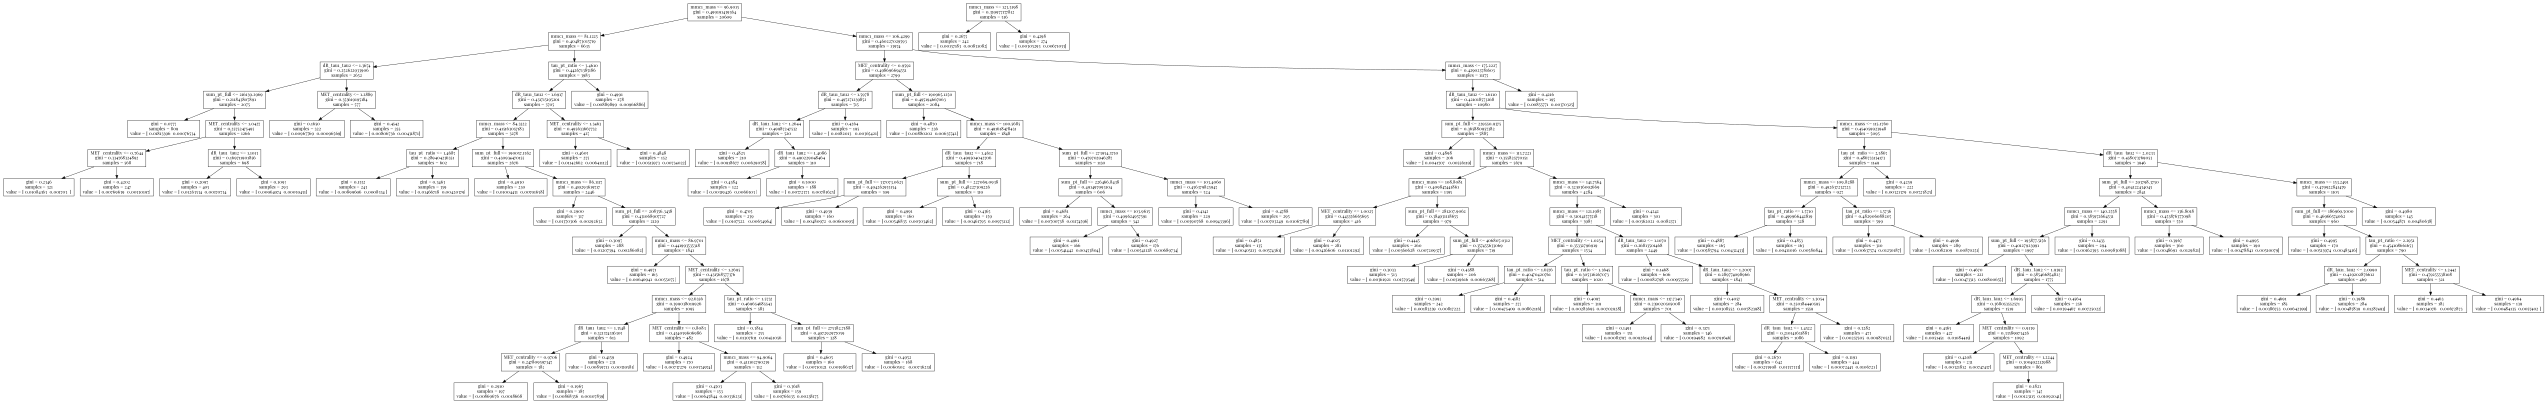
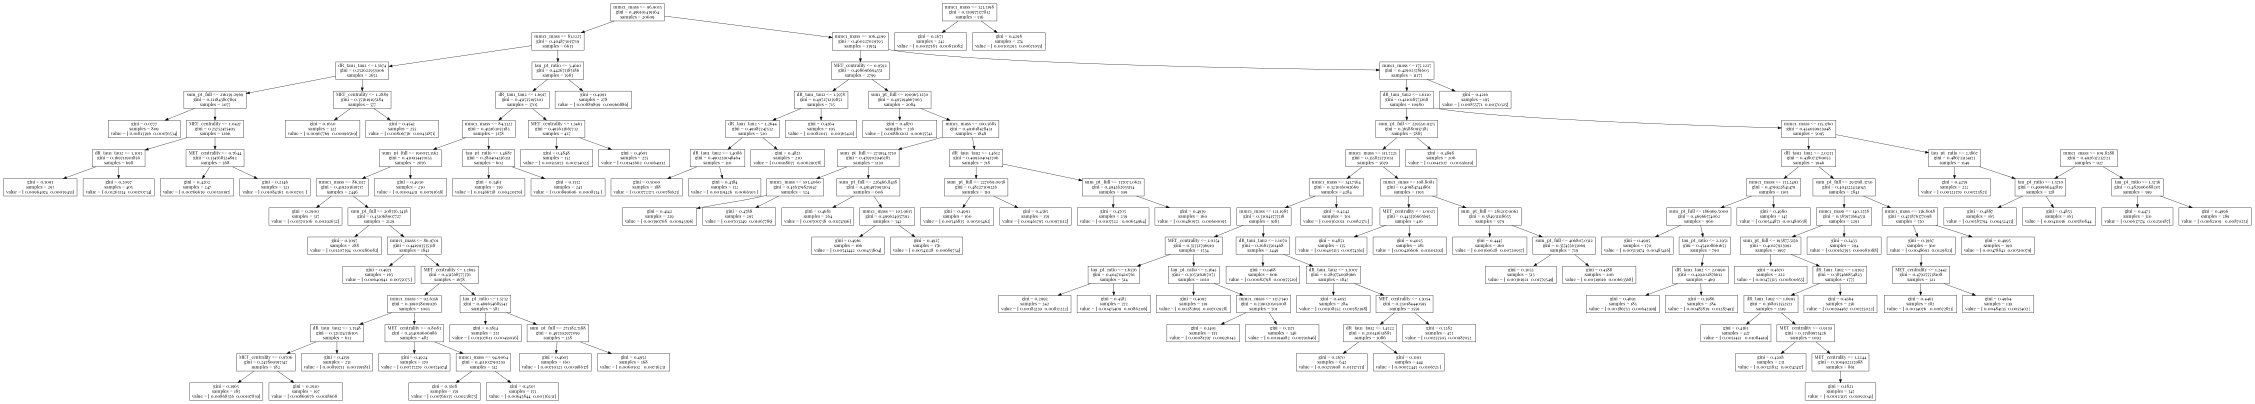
  digraph {
    fontname="Playfair Display"
    node [fontname="Playfair Display" shape=box]
    edge [fontname="Playfair Display"]
    n1 [label="mmc1_mass <= 96.9015\ngini = 0.499191439364\nsamples = 20609"]
    n2 [label="mmc1_mass <= 81.1225\ngini = 0.404873015719\nsamples = 6635"]
    n3 [label="mmc1_mass <= 106.4299\ngini = 0.460227029593\nsamples = 13974"]
    n4 [label="dR_tau1_tau2 <= 1.3674\ngini = 0.252622933906\nsamples = 2652"]
    n5 [label="tau_pt_ratio <= 3.4610\ngini = 0.442671385186\nsamples = 3983"]
    n6 [label="MET_centrality <= 0.9592\ngini = 0.498696694551\nsamples = 2799"]
    n7 [label="mmc1_mass <= 175.2227\ngini = 0.429023781603\nsamples = 11175"]
    n8 [label="sum_pt_full <= 216139.2969\ngini = 0.211843807891\nsamples = 2075"]
    n9 [label="MET_centrality <= 1.2889\ngini = 0.353619195184\nsamples = 577"]
    n10 [label="dR_tau1_tau2 <= 1.6917\ngini = 0.431715195201\nsamples = 3705"]
    n11 [label="gini = 0.4991\nsamples = 278\nvalue = [ 0.00889899  0.00966886]"]
    n12 [label="gini = 0.0777\nsamples = 809\nvalue = [ 0.01813396  0.00076534]"]
    n13 [label="MET_centrality <= 1.0427\ngini = 0.25752475495\nsamples = 1266"]
    n14 [label="gini = 0.1650\nsamples = 322\nvalue = [ 0.00967769  0.00096569]"]
    n15 [label="gini = 0.4542\nsamples = 255\nvalue = [ 0.00806736  0.00431871]"]
    n16 [label="MET_centrality <= 0.7644\ngini = 0.334768324892\nsamples = 568"]
    n17 [label="dR_tau1_tau2 <= 1.1013\ngini = 0.169711901856\nsamples = 698"]
    n18 [label="gini = 0.2346\nsamples = 321\nvalue = [ 0.01084363  0.001703  ]"]
    n19 [label="gini = 0.4202\nsamples = 247\nvalue = [ 0.00769639  0.00330197]"]
    n20 [label="gini = 0.2097\nsamples = 405\nvalue = [ 0.01263534  0.00170734]"]
    n21 [label="gini = 0.1093\nsamples = 293\nvalue = [ 0.00964974  0.00059451]"]
    n22 [label="mmc1_mass <= 84.3322\ngini = 0.415163057183\nsamples = 3278"]
    n23 [label="MET_centrality <= 1.3463\ngini = 0.495633667732\nsamples = 427"]
    n24 [label="tau_pt_ratio <= 1.4687\ngini = 0.289404236351\nsamples = 602"]
    n25 [label="sum_pt_full <= 190057.1562\ngini = 0.430934470155\nsamples = 2676"]
    n26 [label="gini = 0.4605\nsamples = 275\nvalue = [ 0.01142662  0.00641112]"]
    n27 [label="gini = 0.4848\nsamples = 152\nvalue = [ 0.00515973  0.00734022]"]
    n28 [label="gini = 0.1552\nsamples = 243\nvalue = [ 0.00899696  0.0008334 ]"]
    n29 [label="gini = 0.3463\nsamples = 359\nvalue = [ 0.01466718  0.00420379]"]
    n30 [label="gini = 0.4930\nsamples = 230\nvalue = [ 0.01004431  0.00791658]"]
    n31 [label="mmc1_mass <= 86.1117\ngini = 0.419293619717\nsamples = 2446"]
    n32 [label="gini = 0.2900\nsamples = 317\nvalue = [ 0.01370306  0.00292632]"]
    n33 [label="sum_pt_full <= 208356.3438\ngini = 0.431068907727\nsamples = 2129"]
    n34 [label="gini = 0.3097\nsamples = 288\nvalue = [ 0.01207394  0.00286082]"]
    n35 [label="mmc1_mass <= 86.9701\ngini = 0.441993535318\nsamples = 1841"]
    n36 [label="gini = 0.4971\nsamples = 163\nvalue = [ 0.00640941  0.0055075 ]"]
    n37 [label="MET_centrality <= 1.2695\ngini = 0.431568577376\nsamples = 1678"]
    n38 [label="mmc1_mass <= 92.6356\ngini = 0.399038019926\nsamples = 1095"]
    n39 [label="tau_pt_ratio <= 1.5732\ngini = 0.469654685543\nsamples = 583"]
    n40 [label="dR_tau1_tau2 <= 1.3548\ngini = 0.321374336305\nsamples = 613"]
    n41 [label="MET_centrality <= 0.8083\ngini = 0.454059606986\nsamples = 482"]
    n42 [label="gini = 0.3814\nsamples = 255\nvalue = [ 0.01307611  0.00451056]"]
    n43 [label="sum_pt_full <= 275382.7188\ngini = 0.497292977059\nsamples = 328"]
    n44 [label="MET_centrality <= 0.9706\ngini = 0.247809597347\nsamples = 382"]
    n45 [label="gini = 0.4159\nsamples = 231\nvalue = [ 0.00859711  0.00359581]"]
    n46 [label="gini = 0.4924\nsamples = 170\nvalue = [ 0.00737279  0.00574974]"]
    n47 [label="mmc1_mass <= 94.9064\ngini = 0.411102790239\nsamples = 312"]
    n48 [label="gini = 0.2910\nsamples = 197\nvalue = [ 0.00869676  0.0018668 ]"]
    n49 [label="gini = 0.1965\nsamples = 185\nvalue = [ 0.00868356  0.00107839]"]
    n50 [label="gini = 0.4503\nsamples = 153\nvalue = [ 0.00645844  0.00336231]"]
    n51 [label="gini = 0.3618\nsamples = 159\nvalue = [ 0.00766135  0.00238175]"]
    n52 [label="gini = 0.4605\nsamples = 160\nvalue = [ 0.00710121  0.00398637]"]
    n53 [label="gini = 0.4952\nsamples = 168\nvalue = [ 0.0060502   0.00736231]"]
    n54 [label="dR_tau1_tau2 <= 1.5978\ngini = 0.497271239852\nsamples = 715"]
    n55 [label="sum_pt_full <= 190965.1250\ngini = 0.495194667063\nsamples = 2084"]
    n56 [label="dR_tau1_tau2 <= 1.6110\ngini = 0.421018573268\nsamples = 10980"]
    n57 [label="gini = 0.4216\nsamples = 195\nvalue = [ 0.00855771  0.00370325]"]
    n58 [label="dR_tau1_tau2 <= 1.2644\ngini = 0.49987247532\nsamples = 520"]
    n59 [label="gini = 0.4264\nsamples = 195\nvalue = [ 0.0082013   0.00365421]"]
    n60 [label="gini = 0.4870\nsamples = 236\nvalue = [ 0.00880202  0.00635742]"]
    n61 [label="mmc1_mass <= 100.5685\ngini = 0.491618478431\nsamples = 1848"]
    n62 [label="gini = 0.4825\nsamples = 210\nvalue = [ 0.00918677  0.00629078]"]
    n63 [label="dR_tau1_tau2 <= 1.4086\ngini = 0.490229048464\nsamples = 310"]
    n64 [label="gini = 0.4384\nsamples = 122\nvalue = [ 0.00319426  0.0066503 ]"]
    n65 [label="gini = 0.5000\nsamples = 188\nvalue = [ 0.00772373  0.00781625]"]
    n66 [label="dR_tau1_tau2 <= 1.4612\ngini = 0.499504042706\nsamples = 718"]
    n67 [label="sum_pt_full <= 273954.3750\ngini = 0.479702946287\nsamples = 1130"]
    n68 [label="sum_pt_full <= 337073.0625\ngini = 0.494262955154\nsamples = 399"]
    n69 [label="sum_pt_full <= 227069.0938\ngini = 0.48227309226\nsamples = 319"]
    n70 [label="sum_pt_full <= 226466.8438\ngini = 0.491497993104\nsamples = 606"]
    n71 [label="mmc1_mass <= 103.4060\ngini = 0.456379825947\nsamples = 524"]
    n72 [label="gini = 0.4705\nsamples = 239\nvalue = [ 0.0107522   0.00654964]"]
    n73 [label="gini = 0.4939\nsamples = 160\nvalue = [ 0.00480972  0.00600095]"]
    n74 [label="gini = 0.4991\nsamples = 160\nvalue = [ 0.00546835  0.00503462]"]
    n75 [label="gini = 0.4365\nsamples = 159\nvalue = [ 0.00461795  0.00973112]"]
    n76 [label="gini = 0.4681\nsamples = 264\nvalue = [ 0.00700738  0.01174596]"]
    n77 [label="mmc1_mass <= 103.9615\ngini = 0.499624957591\nsamples = 342"]
    n78 [label="gini = 0.4142\nsamples = 229\nvalue = [ 0.00390768  0.00943396]"]
    n79 [label="gini = 0.4788\nsamples = 295\nvalue = [ 0.00703249  0.01067789]"]
    n80 [label="gini = 0.4961\nsamples = 166\nvalue = [ 0.00541442  0.00453804]"]
    n81 [label="gini = 0.4927\nsamples = 176\nvalue = [ 0.00541128  0.00689734]"]
    n82 [label="sum_pt_full <= 229550.9375\ngini = 0.365880957382\nsamples = 5885"]
    n83 [label="mmc1_mass <= 115.1760\ngini = 0.454059923948\nsamples = 5095"]
    n84 [label="gini = 0.4898\nsamples = 206\nvalue = [ 0.0041707   0.00556119]"]
    n85 [label="mmc1_mass <= 113.7221\ngini = 0.355825770151\nsamples = 5679"]
    n86 [label="tau_pt_ratio <= 2.5867\ngini = 0.486733134173\nsamples = 1149"]
    n87 [label="dR_tau1_tau2 <= 2.0233\ngini = 0.438073769053\nsamples = 3946"]
    n88 [label="mmc1_mass <= 108.8081\ngini = 0.409847441861\nsamples = 1395"]
    n89 [label="mmc1_mass <= 141.7564\ngini = 0.323036092669\nsamples = 4284"]
    n90 [label="MET_centrality <= 1.0025\ngini = 0.443356665695\nsamples = 416"]
    n91 [label="sum_pt_full <= 281207.9062\ngini = 0.384931118655\nsamples = 979"]
    n92 [label="mmc1_mass <= 121.1985\ngini = 0.310141575518\nsamples = 3983"]
    n93 [label="gini = 0.4242\nsamples = 301\nvalue = [ 0.00362021  0.0082371 ]"]
    n94 [label="gini = 0.4851\nsamples = 135\nvalue = [ 0.00405113  0.00574361]"]
    n95 [label="gini = 0.4025\nsamples = 281\nvalue = [ 0.00426606  0.01101292]"]
    n96 [label="gini = 0.4445\nsamples = 260\nvalue = [ 0.00360628  0.00720937]"]
    n97 [label="sum_pt_full <= 406807.0312\ngini = 0.357455633069\nsamples = 719"]
    n98 [label="gini = 0.3033\nsamples = 513\nvalue = [ 0.00361921  0.01579549]"]
    n99 [label="gini = 0.4388\nsamples = 206\nvalue = [ 0.00319616  0.00663568]"]
    n100 [label="MET_centrality <= 1.0254\ngini = 0.35332796919\nsamples = 1534"]
    n101 [label="dR_tau1_tau2 <= 1.1070\ngini = 0.26813501468\nsamples = 2449"]
    n102 [label="tau_pt_ratio <= 1.6576\ngini = 0.40470420761\nsamples = 514"]
    n103 [label="tau_pt_ratio <= 1.3645\ngini = 0.305316267073\nsamples = 1020"]
    n104 [label="gini = 0.1468\nsamples = 606\nvalue = [ 0.00082798  0.00955529]"]
    n105 [label="dR_tau1_tau2 <= 1.2007\ngini = 0.289774098966\nsamples = 1843"]
    n106 [label="gini = 0.2992\nsamples = 242\nvalue = [ 0.00183239  0.00817222]"]
    n107 [label="gini = 0.4582\nsamples = 272\nvalue = [ 0.00475409  0.00862116]"]
    n108 [label="gini = 0.4097\nsamples = 319\nvalue = [ 0.00283695  0.00702928]"]
    n109 [label="mmc1_mass <= 117.7340\ngini = 0.239020505008\nsamples = 701"]
    n110 [label="gini = 0.1491\nsamples = 355\nvalue = [ 0.00081797  0.00926143]"]
    n111 [label="gini = 0.3171\nsamples = 346\nvalue = [ 0.00194982  0.00791646]"]
    n112 [label="gini = 0.4057\nsamples = 284\nvalue = [ 0.00308552  0.00782398]"]
    n113 [label="MET_centrality <= 1.3054\ngini = 0.250184440595\nsamples = 1559"]
    n114 [label="dR_tau1_tau2 <= 1.4522\ngini = 0.210141631883\nsamples = 1086"]
    n115 [label="gini = 0.3282\nsamples = 473\nvalue = [ 0.00257505  0.00987052]"]
    n116 [label="gini = 0.2670\nsamples = 642\nvalue = [ 0.00255998  0.01357333]"]
    n117 [label="gini = 0.1191\nsamples = 444\nvalue = [ 0.00072445  0.0106721 ]"]
    n118 [label="mmc1_mass <= 109.8288\ngini = 0.492637232723\nsamples = 927"]
    n119 [label="gini = 0.4259\nsamples = 222\nvalue = [ 0.00321379  0.00723825]"]
    n120 [label="sum_pt_full <= 293798.3750\ngini = 0.404122434045\nsamples = 2841"]
    n121 [label="mmc1_mass <= 153.2491\ngini = 0.479922841479\nsamples = 1105"]
    n122 [label="tau_pt_ratio <= 1.5710\ngini = 0.499966442819\nsamples = 328"]
    n123 [label="tau_pt_ratio <= 1.5736\ngini = 0.482906088207\nsamples = 599"]
    n124 [label="gini = 0.4887\nsamples = 165\nvalue = [ 0.00585794  0.00432433]"]
    n125 [label="gini = 0.4853\nsamples = 163\nvalue = [ 0.00411016  0.00580844]"]
    n126 [label="gini = 0.4473\nsamples = 310\nvalue = [ 0.00637574  0.01250187]"]
    n127 [label="gini = 0.4996\nsamples = 289\nvalue = [ 0.0082109   0.00870251]"]
    n128 [label="mmc1_mass <= 140.2558\ngini = 0.385972664531\nsamples = 2291"]
    n129 [label="mmc1_mass <= 136.8018\ngini = 0.453876377098\nsamples = 550"]
    n130 [label="sum_pt_full <= 186969.5000\ngini = 0.46966574062\nsamples = 960"]
    n131 [label="gini = 0.4980\nsamples = 145\nvalue = [ 0.00544871  0.00480638]"]
    n132 [label="sum_pt_full <= 193877.5156\ngini = 0.40127923991\nsamples = 1997"]
    n133 [label="gini = 0.2433\nsamples = 294\nvalue = [ 0.00162393  0.00983088]"]
    n134 [label="gini = 0.3967\nsamples = 360\nvalue = [ 0.0048691  0.0129821]"]
    n135 [label="gini = 0.4995\nsamples = 190\nvalue = [ 0.00478841  0.00510079]"]
    n136 [label="gini = 0.4670\nsamples = 222\nvalue = [ 0.00473313  0.00800655]"]
    n137 [label="dR_tau1_tau2 <= 1.9392\ngini = 0.385466854823\nsamples = 1775"]
    n138 [label="dR_tau1_tau2 <= 1.6995\ngini = 0.368053552571\nsamples = 1519"]
    n139 [label="gini = 0.4564\nsamples = 256\nvalue = [ 0.00394467  0.00725022]"]
    n140 [label="gini = 0.4365\nsamples = 427\nvalue = [ 0.0051451   0.01084419]"]
    n141 [label="MET_centrality <= 0.9139\ngini = 0.33589973426\nsamples = 1092"]
    n142 [label="gini = 0.4208\nsamples = 231\nvalue = [ 0.00321812  0.00747437]"]
    n143 [label="MET_centrality <= 1.2244\ngini = 0.300492212988\nsamples = 861"]
    n144 [label="gini = 0.1821\nsamples = 345\nvalue = [ 0.00123115  0.01092041]"]
    n145 [label="mmc1_mass <= 123.5198\ngini = 0.359977177812\nsamples = 516"]
    n146 [label="gini = 0.2675\nsamples = 242\nvalue = [ 0.00157183  0.00831082]"]
    n147 [label="gini = 0.4298\nsamples = 274\nvalue = [ 0.00305293  0.00671055]"]
    n148 [label="gini = 0.4995\nsamples = 170\nvalue = [ 0.00513974  0.00483416]"]
    n149 [label="tau_pt_ratio <= 2.2951\ngini = 0.454108661653\nsamples = 790"]
    n150 [label="dR_tau1_tau2 <= 2.0990\ngini = 0.429202876612\nsamples = 469"]
    n151 [label="MET_centrality <= 1.2442\ngini = 0.479255538108\nsamples = 321"]
    n152 [label="gini = 0.4691\nsamples = 185\nvalue = [ 0.00386753  0.00642399]"]
    n153 [label="gini = 0.3986\nsamples = 284\nvalue = [ 0.00487839  0.01287493]"]
    n154 [label="gini = 0.4463\nsamples = 182\nvalue = [ 0.0034076   0.00672873]"]
    n155 [label="gini = 0.4964\nsamples = 139\nvalue = [ 0.00484135  0.0057402 ]"]
    n1 -> n2
    n1 -> n3
    n2 -> n4
    n2 -> n5
    n3 -> n6
    n3 -> n7
    n4 -> n8
    n4 -> n9
    n5 -> n10
    n5 -> n11
    n6 -> n54
    n6 -> n55
    n7 -> n56
    n7 -> n57
    n8 -> n12
    n8 -> n13
    n9 -> n14
    n9 -> n15
    n10 -> n22
    n10 -> n23
    n13 -> n16
    n13 -> n17
    n16 -> n18
    n16 -> n19
    n17 -> n20
    n17 -> n21
    n22 -> n24
    n22 -> n25
    n23 -> n26
    n23 -> n27
    n24 -> n28
    n24 -> n29
    n25 -> n30
    n25 -> n31
    n31 -> n32
    n31 -> n33
    n33 -> n34
    n33 -> n35
    n35 -> n36
    n35 -> n37
    n37 -> n38
    n37 -> n39
    n38 -> n40
    n38 -> n41
    n39 -> n42
    n39 -> n43
    n40 -> n44
    n40 -> n45
    n41 -> n46
    n41 -> n47
    n43 -> n52
    n43 -> n53
    n44 -> n48
    n44 -> n49
    n47 -> n50
    n47 -> n51
    n54 -> n58
    n54 -> n59
    n55 -> n60
    n55 -> n61
    n56 -> n82
    n56 -> n83
    n58 -> n62
    n58 -> n63
    n61 -> n66
    n61 -> n67
    n63 -> n64
    n63 -> n65
    n66 -> n68
    n66 -> n69
    n67 -> n70
    n67 -> n71
    n68 -> n72
    n68 -> n73
    n69 -> n74
    n69 -> n75
    n70 -> n76
    n70 -> n77
    n71 -> n78
    n71 -> n79
    n77 -> n80
    n77 -> n81
    n82 -> n84
    n82 -> n85
    n83 -> n86
    n83 -> n87
    n85 -> n88
    n85 -> n89
-   n86 -> n118
+   n86 -> n122
    n86 -> n119
    n87 -> n120
    n87 -> n121
    n88 -> n90
    n88 -> n91
    n89 -> n92
    n89 -> n93
    n90 -> n94
    n90 -> n95
    n91 -> n96
    n91 -> n97
    n92 -> n100
    n92 -> n101
    n97 -> n98
    n97 -> n99
    n100 -> n102
    n100 -> n103
    n101 -> n104
    n101 -> n105
    n102 -> n106
    n102 -> n107
    n103 -> n108
    n103 -> n109
    n105 -> n112
    n105 -> n113
    n109 -> n110
    n109 -> n111
    n113 -> n114
    n113 -> n115
    n114 -> n116
    n114 -> n117
    n118 -> n122
    n118 -> n123
    n120 -> n128
    n120 -> n129
    n121 -> n130
    n121 -> n131
    n122 -> n124
    n122 -> n125
    n123 -> n126
    n123 -> n127
    n128 -> n132
    n128 -> n133
    n129 -> n134
    n129 -> n135
    n130 -> n148
    n130 -> n149
    n132 -> n136
    n132 -> n137
    n137 -> n138
    n137 -> n139
    n138 -> n140
    n138 -> n141
    n141 -> n142
    n141 -> n143
    n143 -> n144
    n145 -> n146
    n145 -> n147
    n149 -> n150
-   n149 -> n151
+   n134 -> n151
    n150 -> n152
    n150 -> n153
    n151 -> n154
    n151 -> n155
  }
